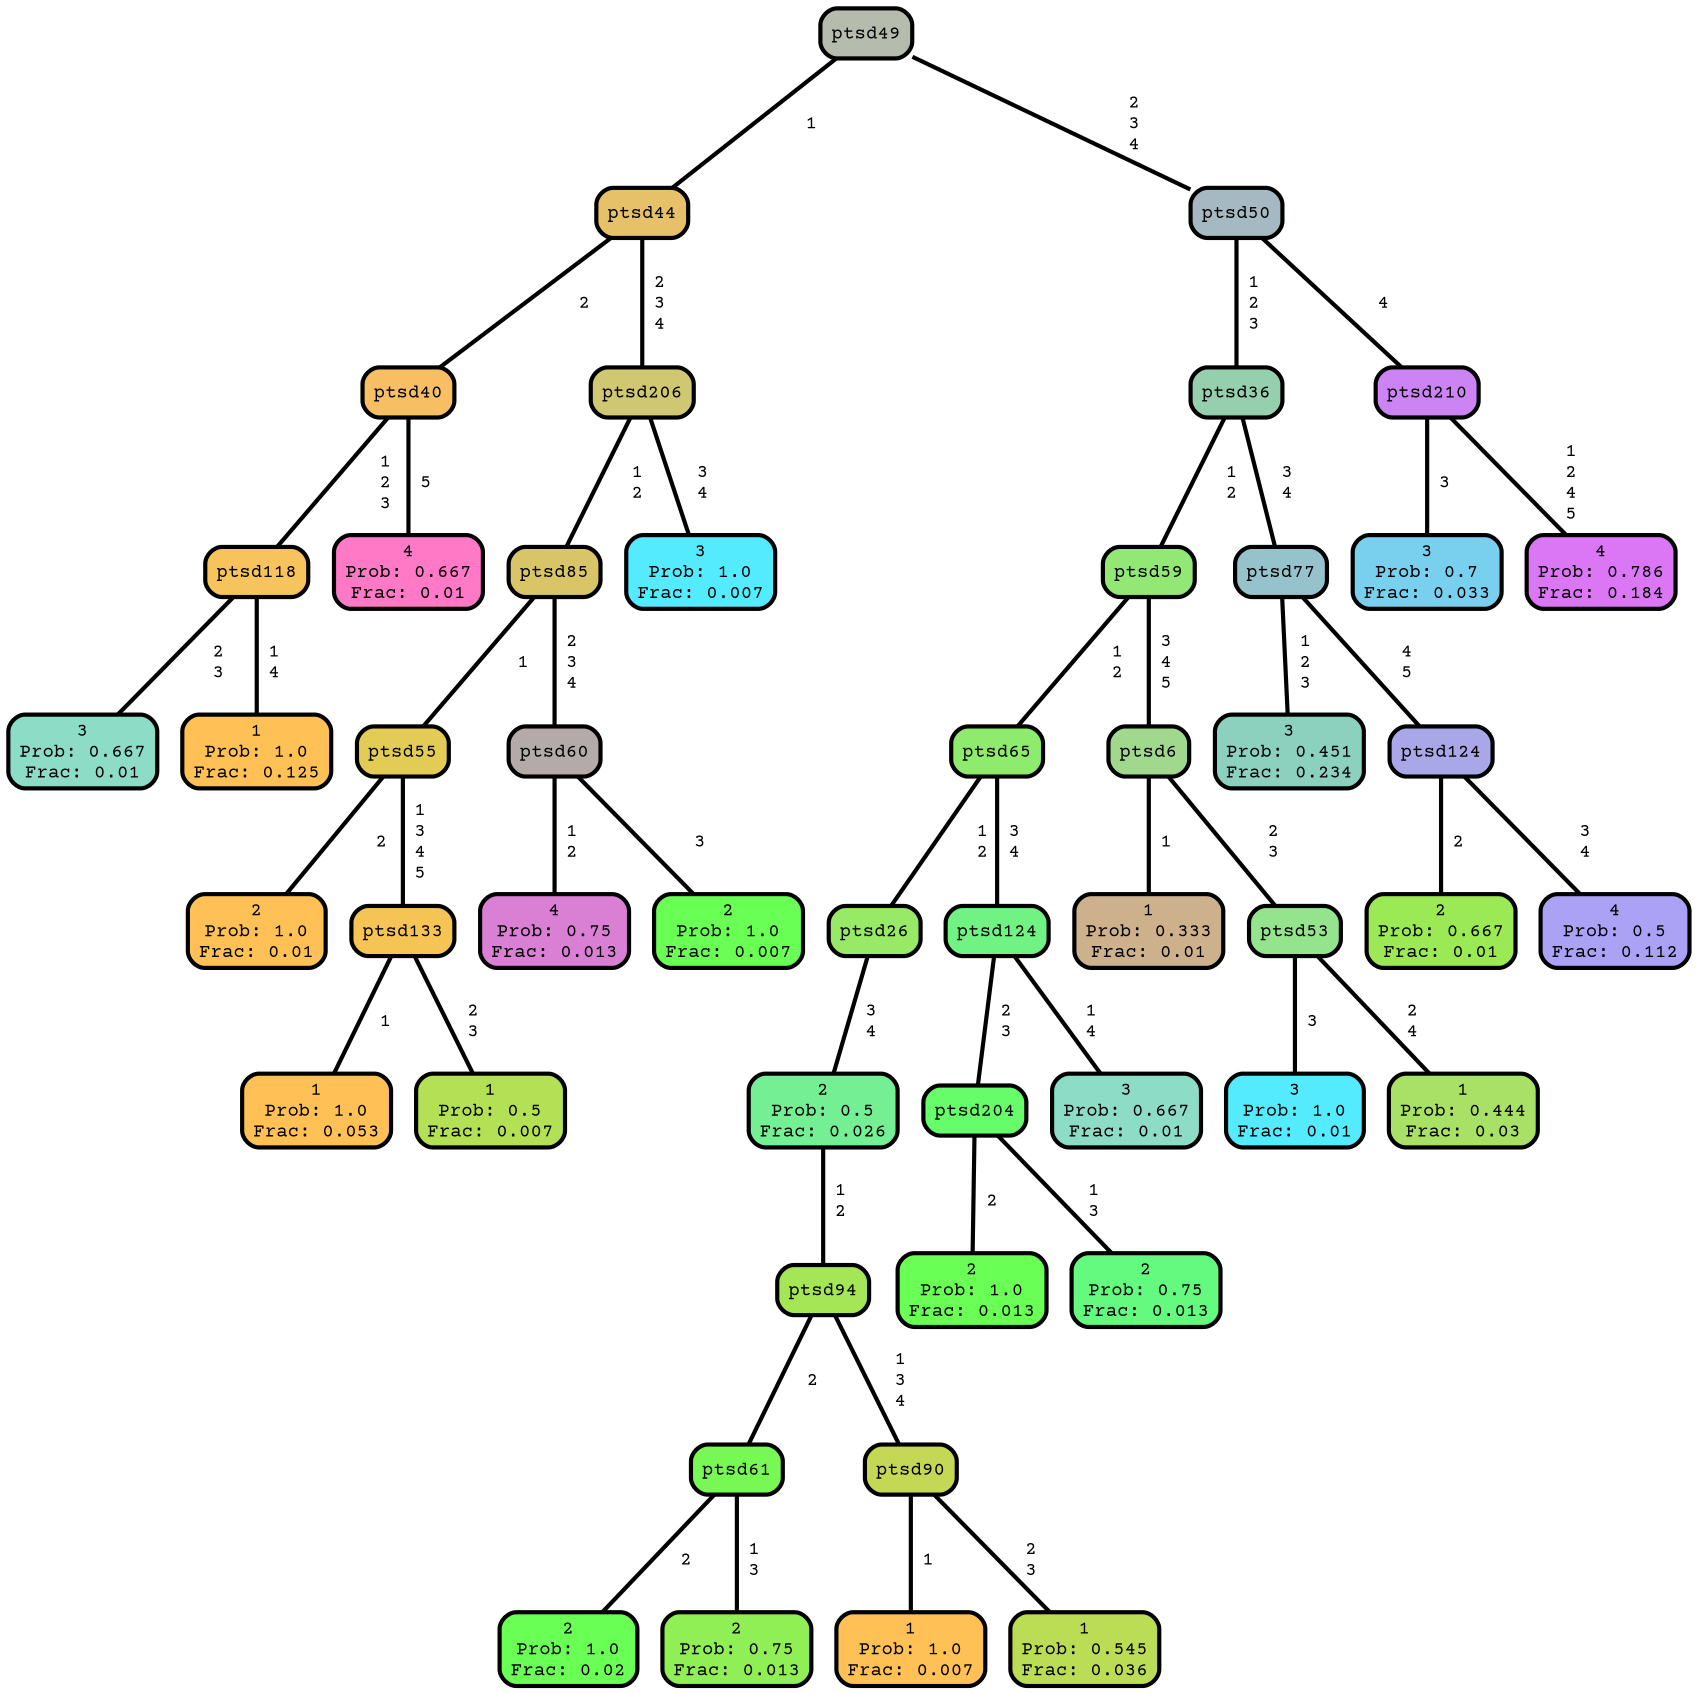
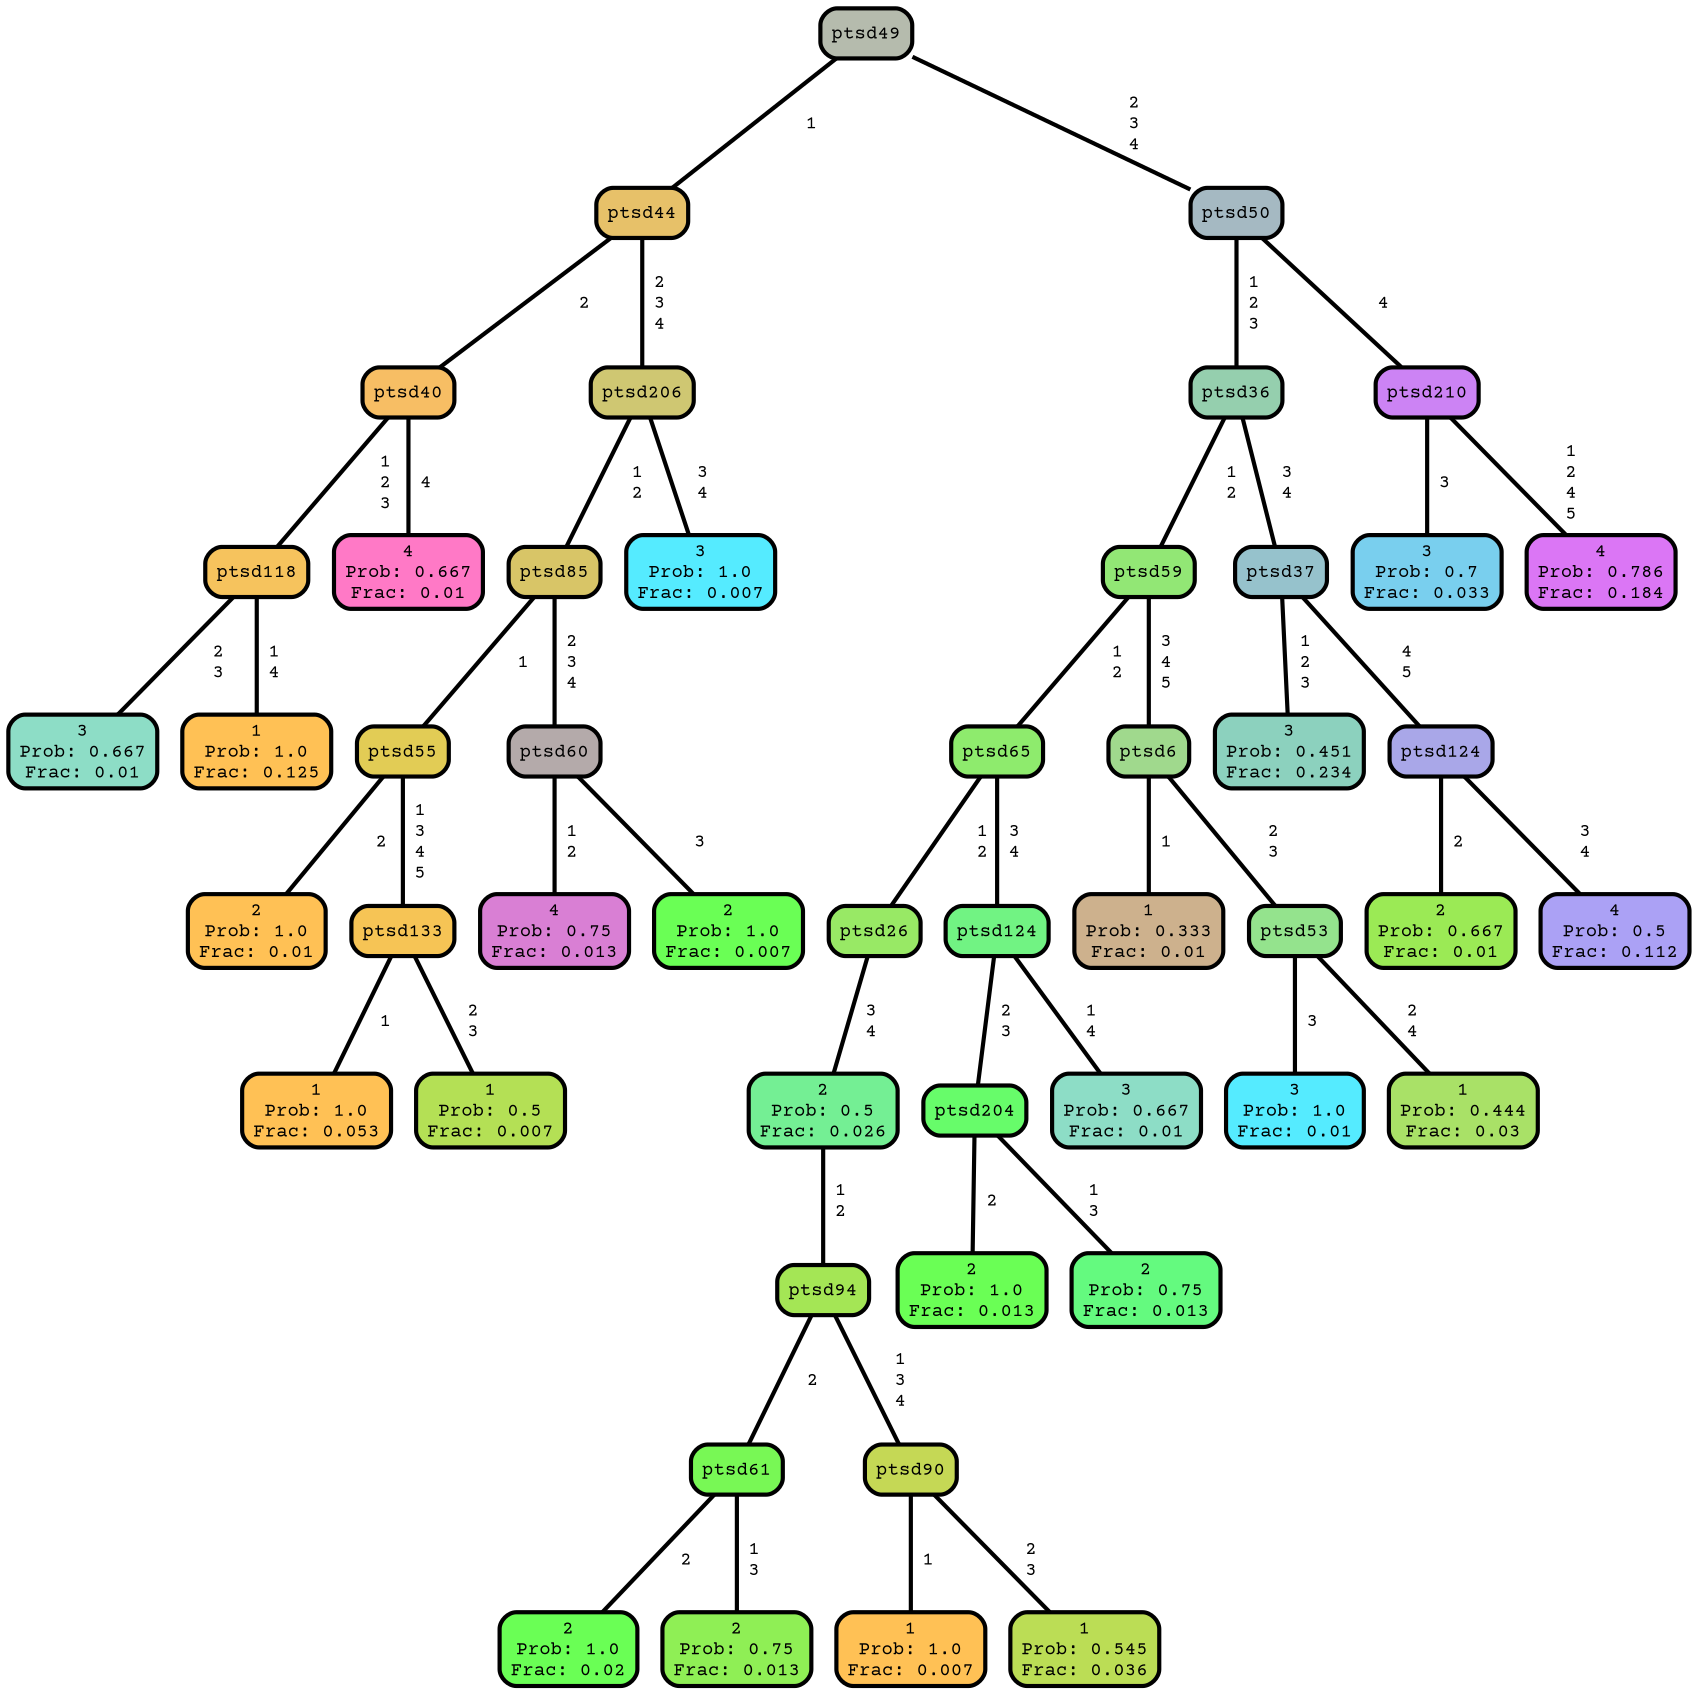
  graph {
    fontname="Courier Prime"
    ranksep="0 equally"
    splines=straight
    node [color=black fillcolor="#ffc155" fontcolor=black fontname="Courier Prime" penwidth=3 shape=box style="filled, rounded"]
    edge [color=black fontname="Courier Prime" penwidth=3]
    n1 [fillcolor="#8dddc6" label="3\nProb: 0.667\nFrac: 0.01"]
    n2 [fillcolor="#f6c35d" label=ptsd118]
    n3 [label="1\nProb: 1.0\nFrac: 0.125"]
    n4 [fillcolor="#f7be64" label=ptsd40]
    n5 [fillcolor="#ff79c6" label="4\nProb: 0.667\nFrac: 0.01"]
    n6 [fillcolor="#e7c169" label=ptsd44]
    n7 [fillcolor="#cfc772" label=ptsd206]
    n8 [fillcolor="#d8c567" label=ptsd85]
    n9 [fillcolor="#55ebff" label="3\nProb: 1.0\nFrac: 0.007"]
    n10 [label="2\nProb: 1.0\nFrac: 0.01"]
    n11 [fillcolor="#e2cc55" label=ptsd55]
    n12 [fillcolor="#f6c455" label=ptsd133]
    n13 [label="1\nProb: 1.0\nFrac: 0.053"]
    n14 [fillcolor="#b4e055" label="1\nProb: 0.5\nFrac: 0.007"]
    n15 [fillcolor="#b4aaaa" label=ptsd60]
    n16 [fillcolor="#d97fd4" label="4\nProb: 0.75\nFrac: 0.013"]
    n17 [fillcolor="#6aff55" label="2\nProb: 1.0\nFrac: 0.007"]
    n18 [fillcolor="#b5bbad" label=ptsd49]
    n19 [fillcolor="#a5b9c2" label=ptsd50]
    n20 [fillcolor="#95cfae" label=ptsd36]
    n21 [fillcolor="#cc83f4" label=ptsd210]
    n22 [fillcolor="#6aff55" label="2\nProb: 1.0\nFrac: 0.02"]
    n23 [fillcolor="#78f855" label=ptsd61]
    n24 [fillcolor="#8fef55" label="2\nProb: 0.75\nFrac: 0.013"]
    n25 [fillcolor="#a4e655" label=ptsd94]
    n26 [fillcolor="#c5d855" label=ptsd90]
    n27 [label="1\nProb: 1.0\nFrac: 0.007"]
    n28 [fillcolor="#bbdd55" label="1\nProb: 0.545\nFrac: 0.036"]
    n29 [fillcolor="#98e965" label=ptsd26]
    n30 [fillcolor="#74ef94" label="2\nProb: 0.5\nFrac: 0.026"]
    n31 [fillcolor="#8eeb6d" label=ptsd65]
    n32 [fillcolor="#71f383" label=ptsd124]
    n33 [fillcolor="#67fc6a" label=ptsd204]
    n34 [fillcolor="#8dddc6" label="3\nProb: 0.667\nFrac: 0.01"]
    n35 [fillcolor="#6aff55" label="2\nProb: 1.0\nFrac: 0.013"]
    n36 [fillcolor="#64fa7f" label="2\nProb: 0.75\nFrac: 0.013"]
    n37 [fillcolor="#92e775" label=ptsd59]
    n38 [fillcolor="#a0d98d" label=ptsd6]
    n39 [fillcolor="#cdb18d" label="1\nProb: 0.333\nFrac: 0.01"]
    n40 [fillcolor="#94e38d" label=ptsd53]
    n41 [fillcolor="#55ebff" label="3\nProb: 1.0\nFrac: 0.01"]
    n42 [fillcolor="#a9e167" label="1\nProb: 0.444\nFrac: 0.03"]
-   n43 [fillcolor="#96c2cc" label=ptsd77]
+   n43 [fillcolor="#96c2cc" label=ptsd37]
    n44 [fillcolor="#8cd1be" label="3\nProb: 0.451\nFrac: 0.234"]
    n45 [fillcolor="#a9a7e8" label=ptsd124]
    n46 [fillcolor="#9bea55" label="2\nProb: 0.667\nFrac: 0.01"]
    n47 [fillcolor="#aba1f5" label="4\nProb: 0.5\nFrac: 0.112"]
    n48 [fillcolor="#79cfee" label="3\nProb: 0.7\nFrac: 0.033"]
    n49 [fillcolor="#db76f5" label="4\nProb: 0.786\nFrac: 0.184"]
    subgraph sub_1 {
      rank=same
    }
    n2 -- n1 [label=" 2\n 3"]
    n2 -- n3 [label=" 1\n 4"]
    n4 -- n2 [label=" 1\n 2\n 3"]
-   n4 -- n5 [label=" 5"]
+   n4 -- n5 [label=" 4"]
    n6 -- n4 [label=" 2"]
    n6 -- n7 [label=" 2\n 3\n 4"]
    n7 -- n8 [label=" 1\n 2"]
    n7 -- n9 [label=" 3\n 4"]
    n8 -- n11 [label=" 1"]
    n8 -- n15 [label=" 2\n 3\n 4"]
    n11 -- n10 [label=" 2"]
    n11 -- n12 [label=" 1\n 3\n 4\n 5"]
    n12 -- n13 [label=" 1"]
    n12 -- n14 [label=" 2\n 3"]
    n15 -- n16 [label=" 1\n 2"]
    n15 -- n17 [label=" 3"]
    n18 -- n6 [label=" 1"]
    n18 -- n19 [label=" 2\n 3\n 4"]
    n19 -- n20 [label=" 1\n 2\n 3"]
    n19 -- n21 [label=" 4"]
    n20 -- n37 [label=" 1\n 2"]
    n20 -- n43 [label=" 3\n 4"]
    n21 -- n48 [label=" 3"]
    n21 -- n49 [label=" 1\n 2\n 4\n 5"]
    n23 -- n22 [label=" 2"]
    n23 -- n24 [label=" 1\n 3"]
    n25 -- n23 [label=" 2"]
    n25 -- n26 [label=" 1\n 3\n 4"]
    n26 -- n27 [label=" 1"]
    n26 -- n28 [label=" 2\n 3"]
    n29 -- n30 [label=" 3\n 4"]
    n30 -- n25 [label=" 1\n 2"]
    n31 -- n29 [label=" 1\n 2"]
    n31 -- n32 [label=" 3\n 4"]
    n32 -- n33 [label=" 2\n 3"]
    n32 -- n34 [label=" 1\n 4"]
    n33 -- n35 [label=" 2"]
    n33 -- n36 [label=" 1\n 3"]
    n37 -- n31 [label=" 1\n 2"]
    n37 -- n38 [label=" 3\n 4\n 5"]
    n38 -- n39 [label=" 1"]
    n38 -- n40 [label=" 2\n 3"]
    n40 -- n41 [label=" 3"]
    n40 -- n42 [label=" 2\n 4"]
    n43 -- n44 [label=" 1\n 2\n 3"]
    n43 -- n45 [label=" 4\n 5"]
    n45 -- n46 [label=" 2"]
    n45 -- n47 [label=" 3\n 4"]
  }
